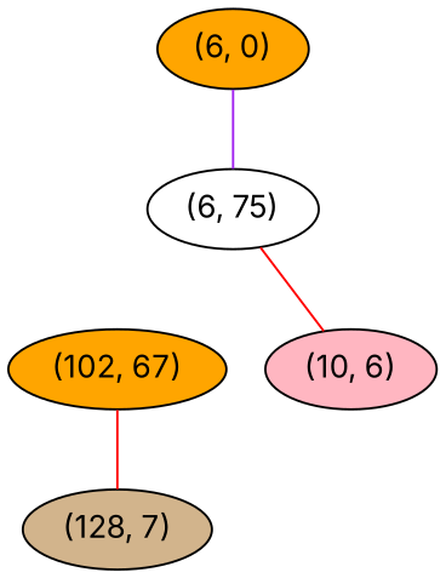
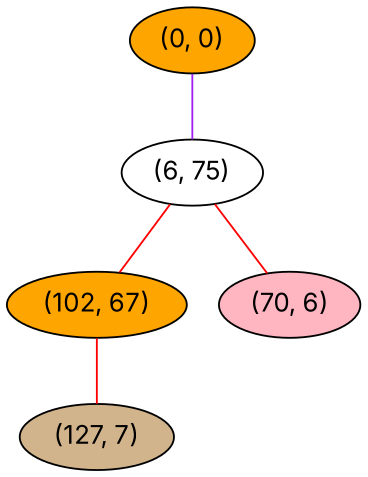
  graph {
    fontname=Inter
    node [fillcolor=orange fontname=Inter style=filled]
    edge [color=red fontname=Inter weight=1]
    "(6, 75)" [fillcolor=white]
    n2 [label="(102, 67)"]
-   "(10, 6)" [fillcolor=lightpink]
-   "(128, 7)" [fillcolor=tan]
-   "(0, 0)" [label="(6, 0)"]
+   "(10, 6)" [fillcolor=lightpink label="(70, 6)"]
+   "(128, 7)" [fillcolor=tan label="(127, 7)"]
+   "(0, 0)"
+   "(6, 75)" -- n2
    "(6, 75)" -- "(10, 6)"
    n2 -- "(128, 7)"
    "(0, 0)" -- "(6, 75)" [color=purple weight=4]
  }
